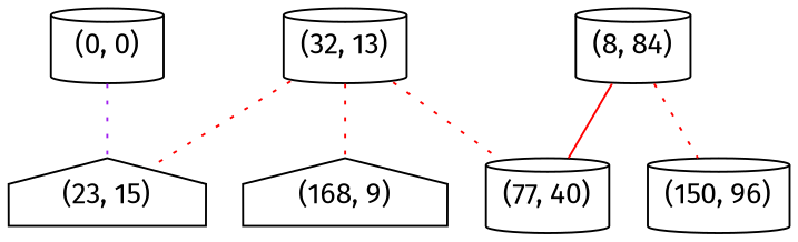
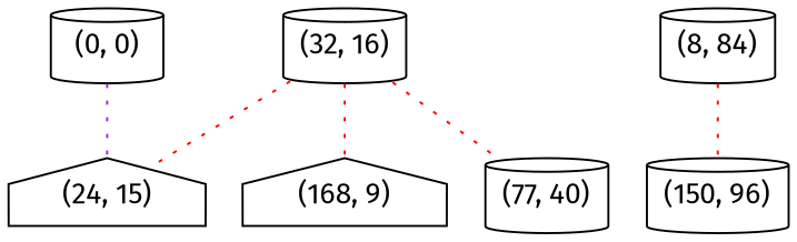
  graph {
    fontname="Fira Sans"
    node [fontname="Fira Sans" shape=cylinder]
    edge [color=red fontname="Fira Sans" style=dotted weight=1]
-   "(24, 15)" [shape=house label="(23, 15)"]
+   "(24, 15)" [shape=house]
    "(0, 0)"
-   "(32, 16)" [label="(32, 13)"]
+   "(32, 16)"
    n4 [label="(168, 9)" shape=house]
    "(77, 40)"
    "(8, 84)"
    "(150, 96)"
    "(0, 0)" -- "(24, 15)" [color=purple weight=4]
    "(32, 16)" -- "(24, 15)"
    "(32, 16)" -- n4
    "(32, 16)" -- "(77, 40)"
-   "(8, 84)" -- "(77, 40)" [style=solid]
    "(8, 84)" -- "(150, 96)"
  }
